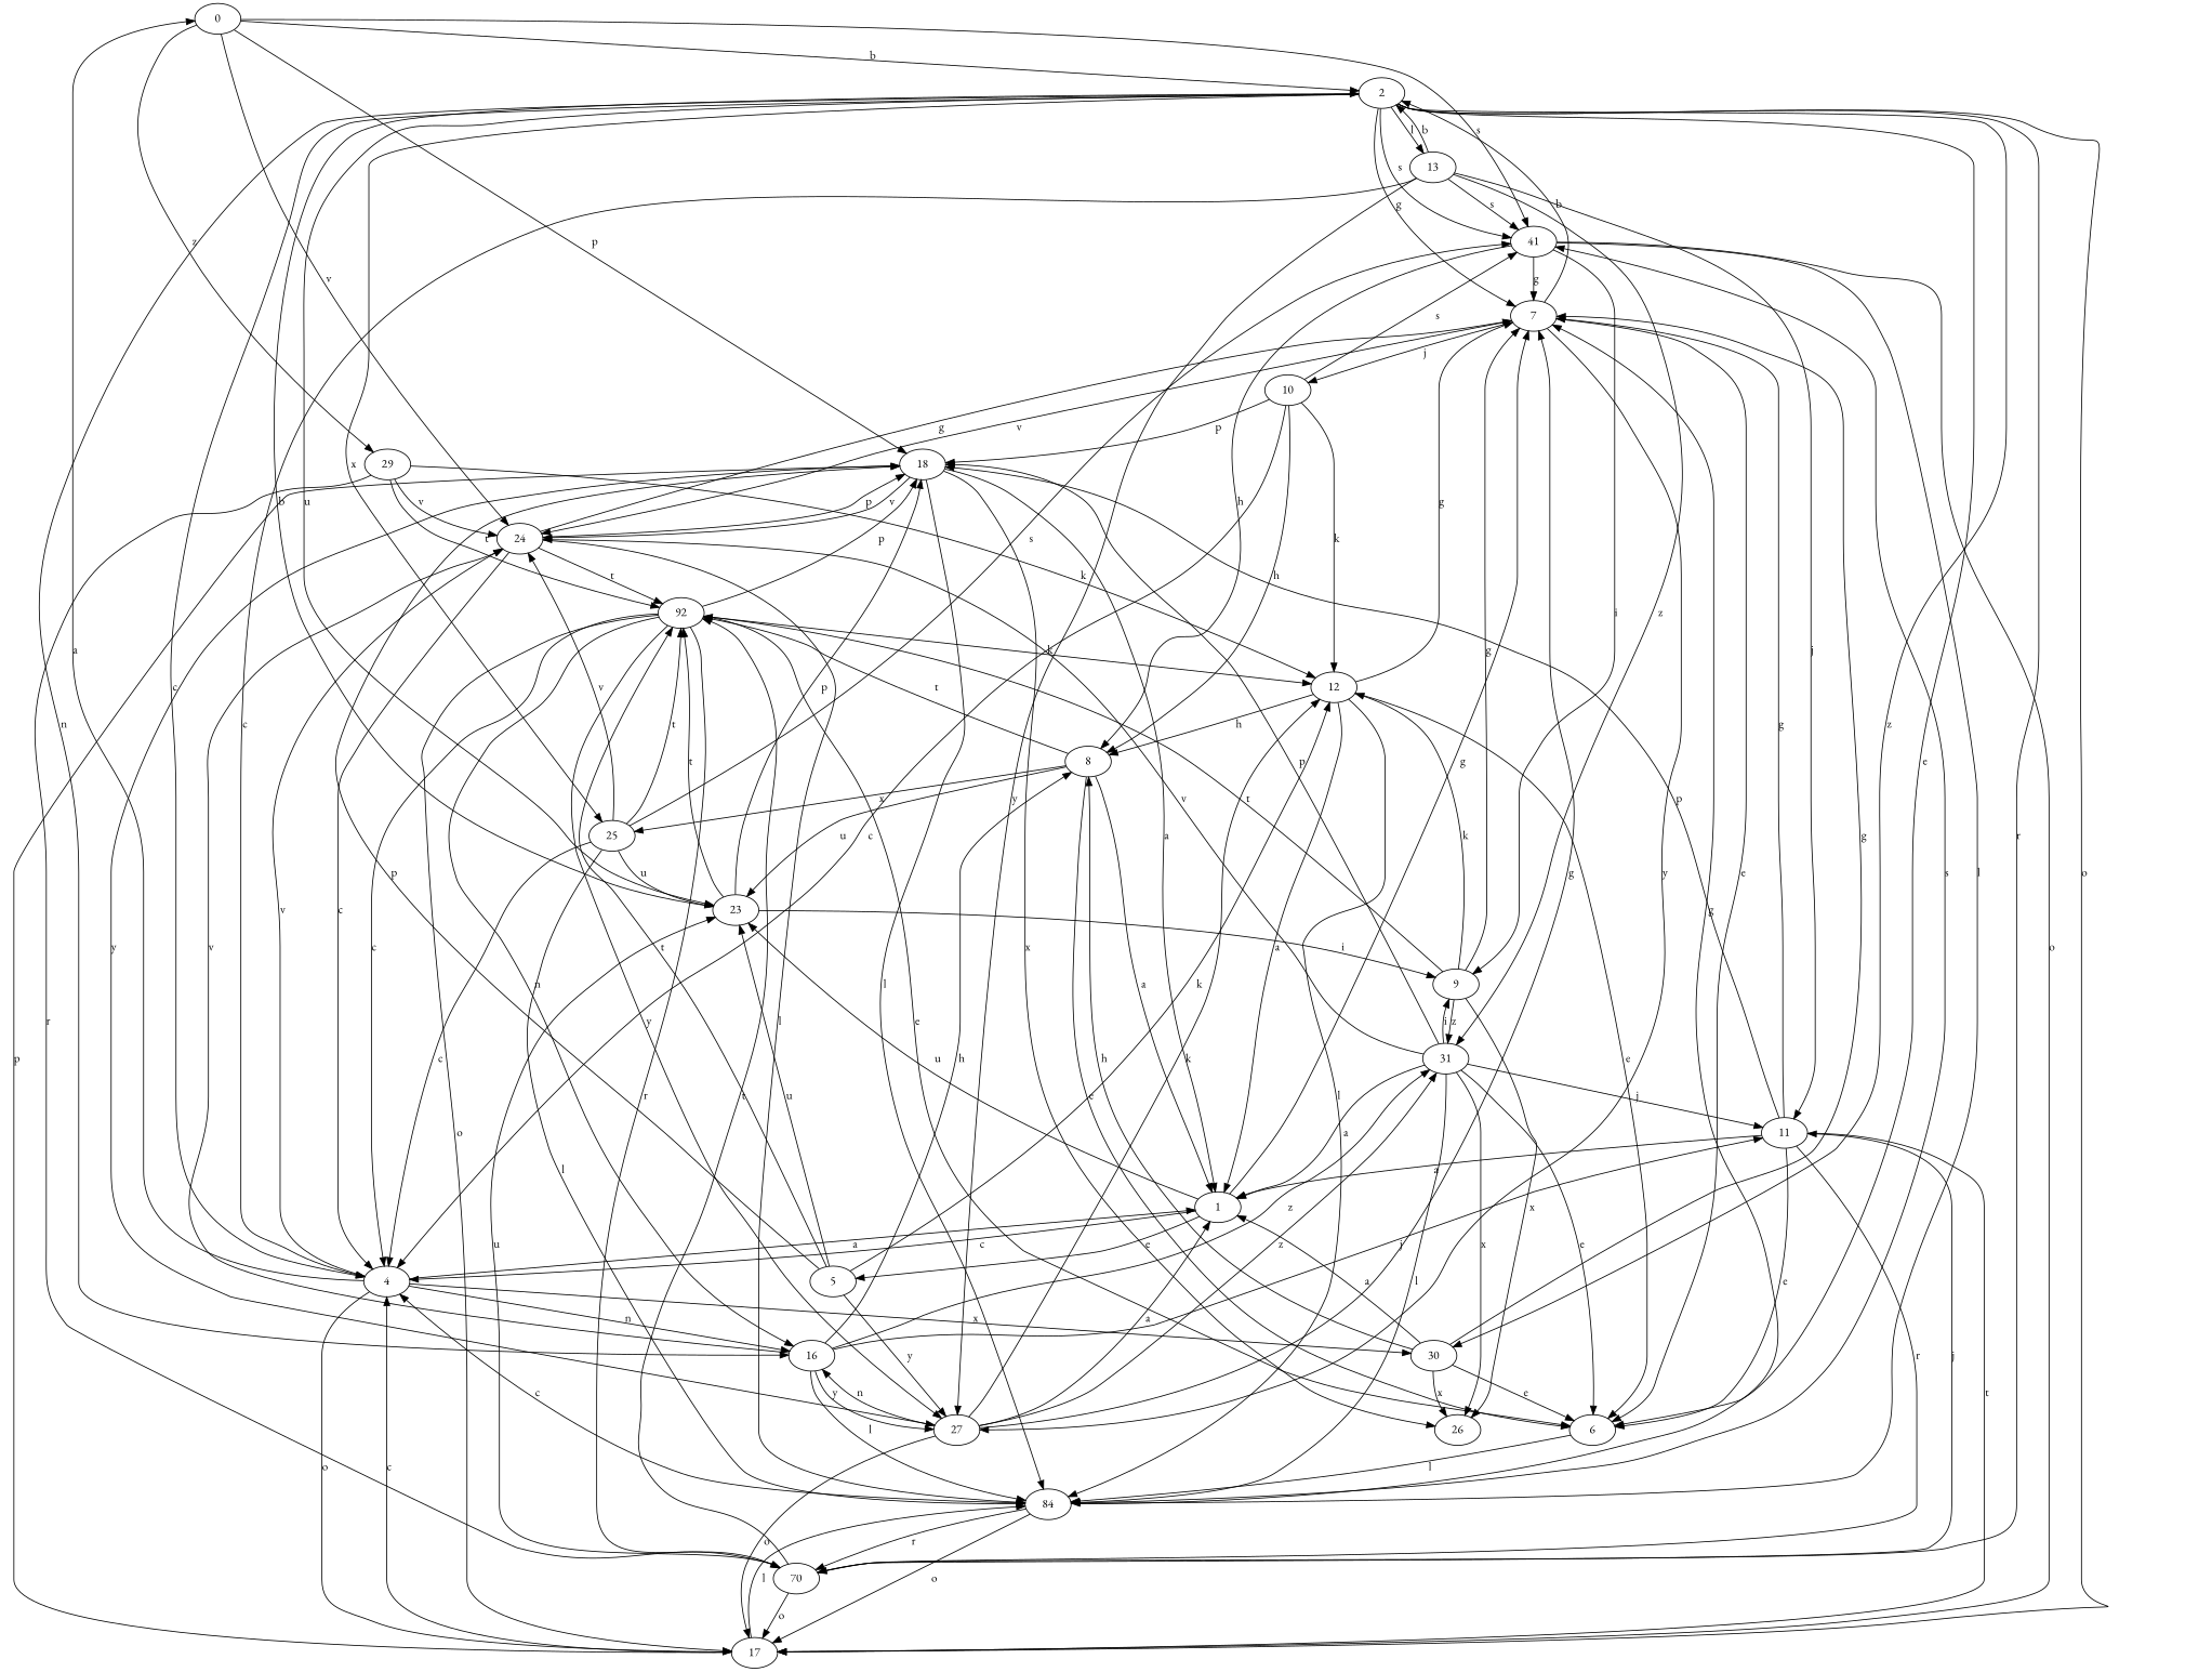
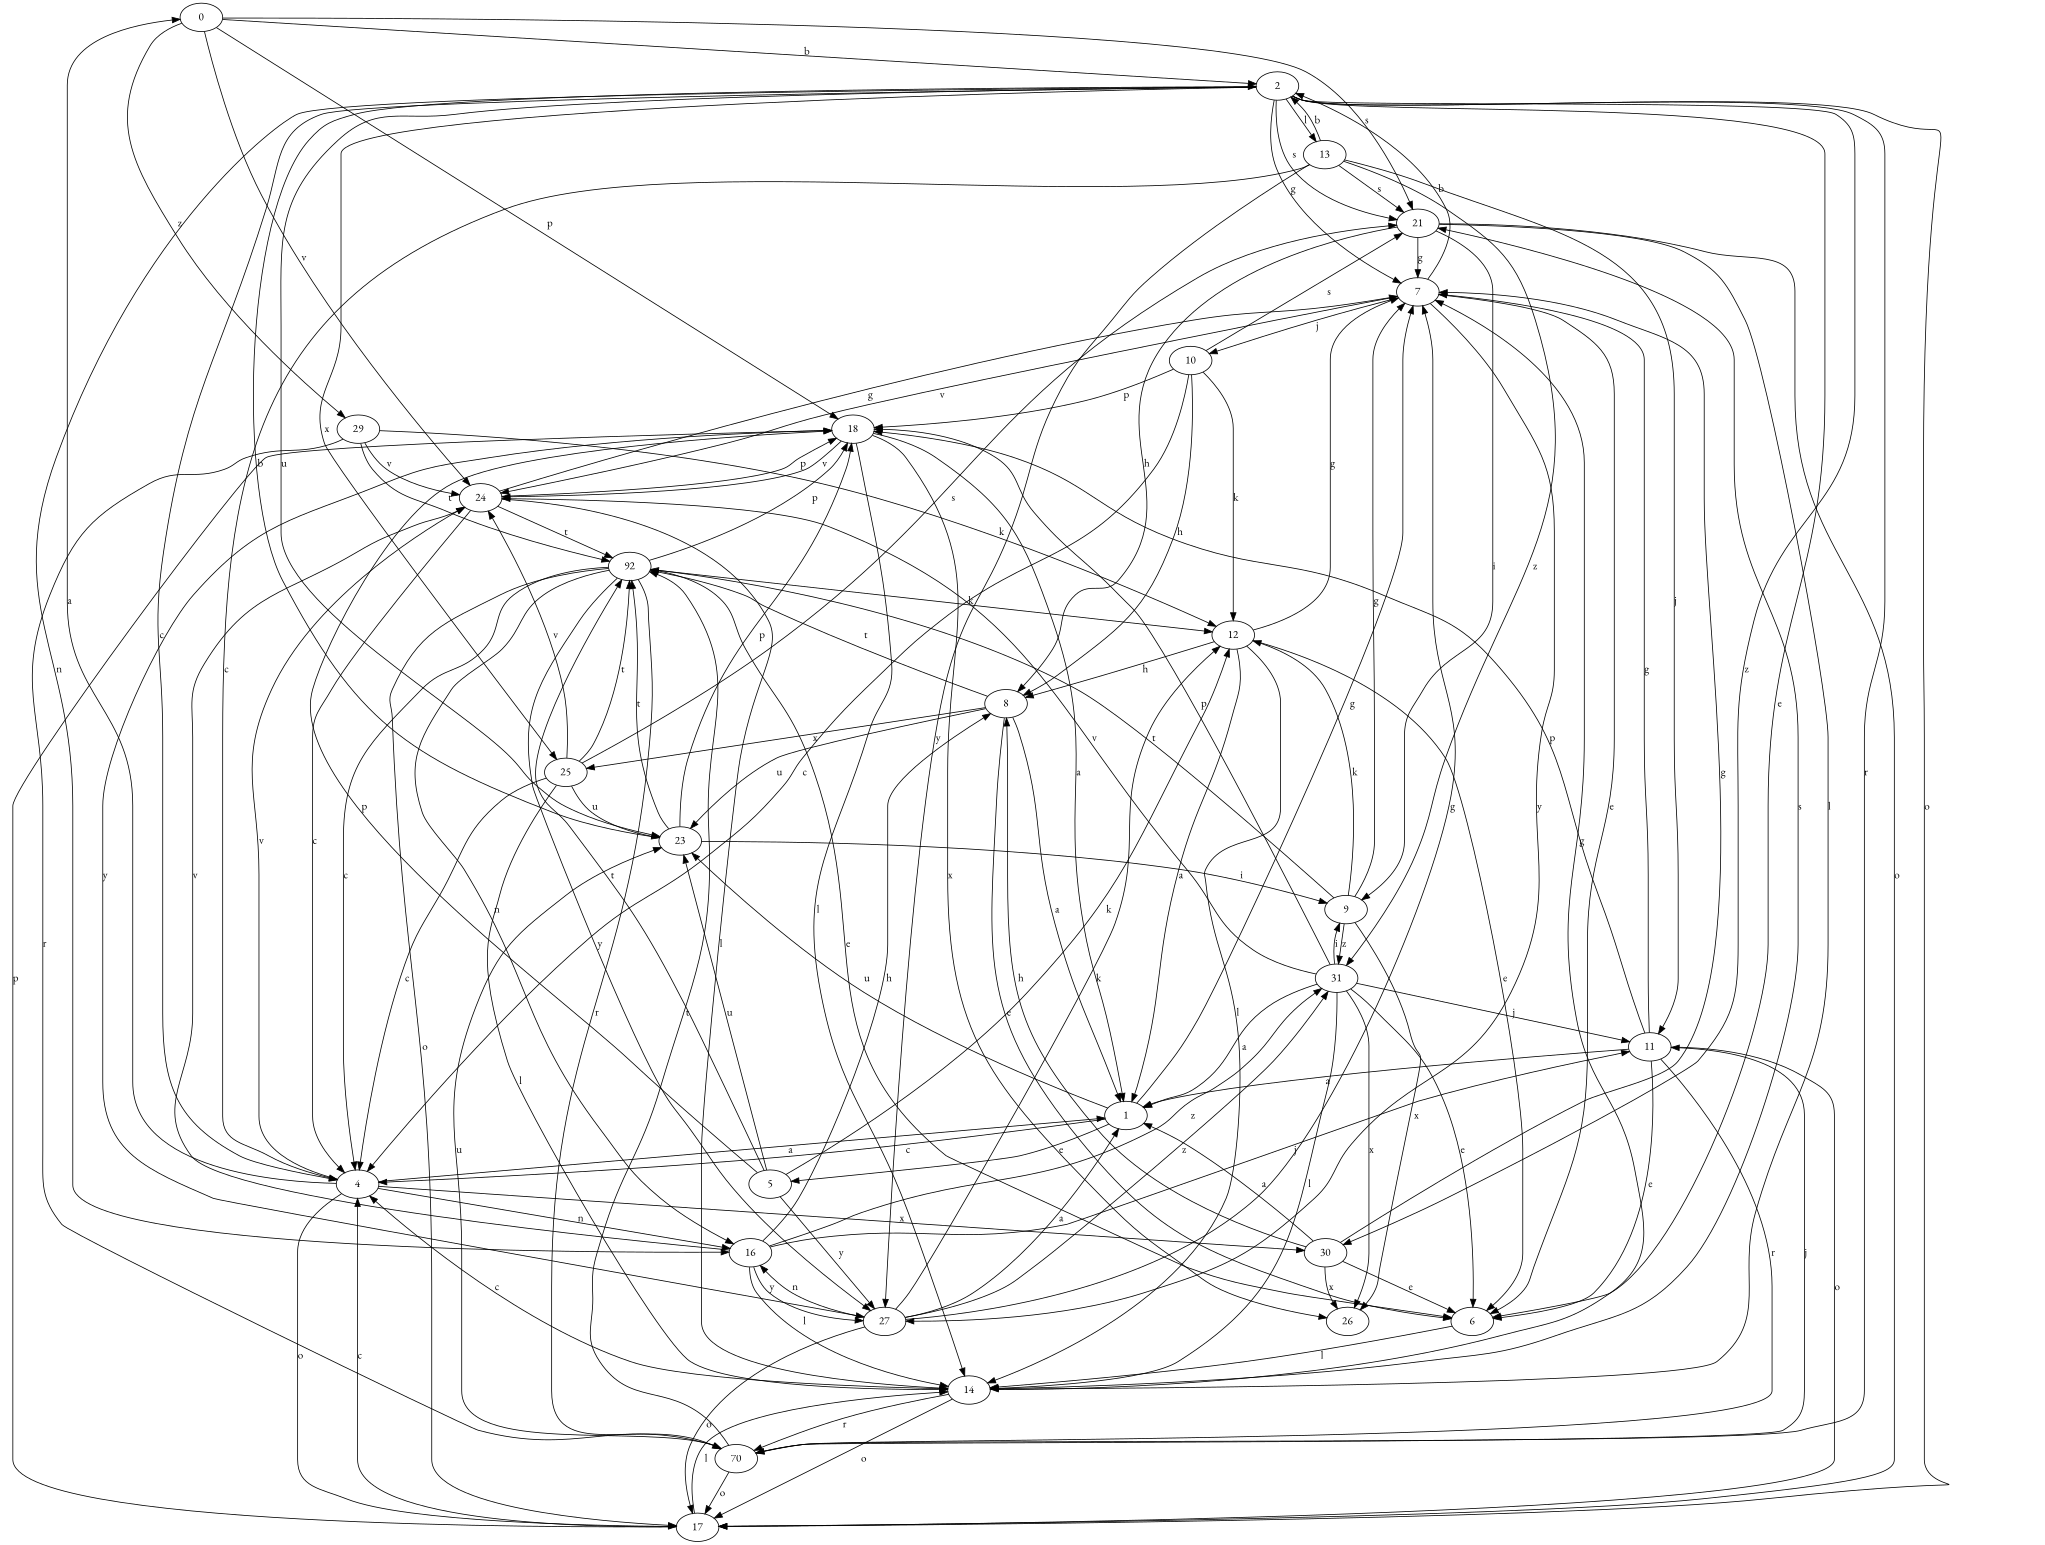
  strict digraph {
    fontname="EB Garamond"
    node [fontname="EB Garamond"]
    edge [fontname="EB Garamond"]
    0
    2
    18
-   21 [label=41]
+   21
    24
    29
    4
    7
    23
    6
    13
    16
    17
    n14 [label=70]
    25
    30
    1
    27
-   14 [label=84]
+   14
    26
    8
    9
    n23 [label=92]
    12
    5
    10
    31
    11
    0 -> 2 [label=b]
    0 -> 18 [label=p]
    0 -> 21 [label=s]
    0 -> 24 [label=v]
    0 -> 29 [label=z]
    2 -> 21 [label=s]
    2 -> 4 [label=c]
    2 -> 7 [label=g]
    2 -> 23 [label=u]
    2 -> 6 [label=e]
    2 -> 13 [label=l]
    2 -> 16 [label=n]
    2 -> 17 [label=o]
    2 -> n14 [label=r]
    2 -> 25 [label=x]
    2 -> 30 [label=z]
    18 -> 24 [label=v]
    18 -> 1 [label=a]
    18 -> 27 [label=y]
    18 -> 14 [label=l]
    18 -> 26 [label=x]
    21 -> 7 [label=g]
    21 -> 17 [label=o]
    21 -> 14 [label=l]
    21 -> 8 [label=h]
    21 -> 9 [label=i]
    24 -> 18 [label=p]
    24 -> 4 [label=c]
    24 -> 7 [label=g]
    24 -> 14 [label=l]
    24 -> n23 [label=t]
    29 -> 24 [label=v]
    29 -> n14 [label=r]
    29 -> n23 [label=t]
    29 -> 12 [label=k]
    4 -> 0 [label=a]
    4 -> 24 [label=v]
    4 -> 16 [label=n]
    4 -> 17 [label=o]
    4 -> 30 [label=x]
    4 -> 1 [label=a]
    7 -> 2 [label=b]
    7 -> 24 [label=v]
    7 -> 6 [label=e]
    7 -> 27 [label=y]
    7 -> 10 [label=j]
    23 -> 2 [label=b]
    23 -> 18 [label=p]
    23 -> 9 [label=i]
    23 -> n23 [label=t]
    6 -> 14 [label=l]
    13 -> 2 [label=b]
    13 -> 21 [label=s]
    13 -> 4 [label=c]
    13 -> 27 [label=y]
    13 -> 31 [label=z]
    13 -> 11 [label=j]
    16 -> 24 [label=v]
    16 -> 27 [label=y]
    16 -> 14 [label=l]
    16 -> 8 [label=h]
    16 -> 31 [label=z]
    16 -> 11 [label=j]
    17 -> 18 [label=p]
    17 -> 4 [label=c]
    17 -> 14 [label=l]
    n14 -> 23 [label=u]
    n14 -> 17 [label=o]
    n14 -> n23 [label=t]
    n14 -> 11 [label=j]
    25 -> 21 [label=s]
    25 -> 24 [label=v]
    25 -> 4 [label=c]
    25 -> 23 [label=u]
    25 -> 14 [label=l]
    25 -> n23 [label=t]
    30 -> 7 [label=g]
    30 -> 6 [label=e]
    30 -> 1 [label=a]
    30 -> 26 [label=x]
    30 -> 8 [label=h]
    1 -> 4 [label=c]
    1 -> 7 [label=g]
    1 -> 23 [label=u]
    1 -> 5 [label=e]
    27 -> 7 [label=g]
    27 -> 16 [label=n]
    27 -> 17 [label=o]
    27 -> 1 [label=a]
    27 -> 12 [label=k]
    27 -> 31 [label=z]
    14 -> 21 [label=s]
    14 -> 4 [label=c]
    14 -> 7 [label=g]
    14 -> 17 [label=o]
    14 -> n14 [label=r]
    8 -> 23 [label=u]
    8 -> 6 [label=e]
    8 -> 25 [label=x]
    8 -> 1 [label=a]
    8 -> n23 [label=t]
    9 -> 7 [label=g]
    9 -> 26 [label=x]
    9 -> n23 [label=t]
    9 -> 12 [label=k]
    9 -> 31 [label=z]
    n23 -> 18 [label=p]
    n23 -> 4 [label=c]
    n23 -> 6 [label=e]
    n23 -> 16 [label=n]
    n23 -> 17 [label=o]
    n23 -> n14 [label=r]
    n23 -> 27 [label=y]
    n23 -> 12 [label=k]
    12 -> 7 [label=g]
    12 -> 6 [label=e]
    12 -> 1 [label=a]
    12 -> 14 [label=l]
    12 -> 8 [label=h]
    5 -> 18 [label=p]
    5 -> 23 [label=u]
    5 -> 27 [label=y]
    5 -> n23 [label=t]
    5 -> 12 [label=k]
    10 -> 18 [label=p]
    10 -> 21 [label=s]
    10 -> 4 [label=c]
    10 -> 8 [label=h]
    10 -> 12 [label=k]
    31 -> 18 [label=p]
    31 -> 24 [label=v]
    31 -> 6 [label=e]
    31 -> 1 [label=a]
    31 -> 14 [label=l]
    31 -> 26 [label=x]
    31 -> 9 [label=i]
    31 -> 11 [label=j]
    11 -> 18 [label=p]
    11 -> 7 [label=g]
    11 -> 6 [label=e]
-   11 -> 17 [label=t]
+   11 -> 17 [label=o]
    11 -> n14 [label=r]
    11 -> 1 [label=a]
  }
